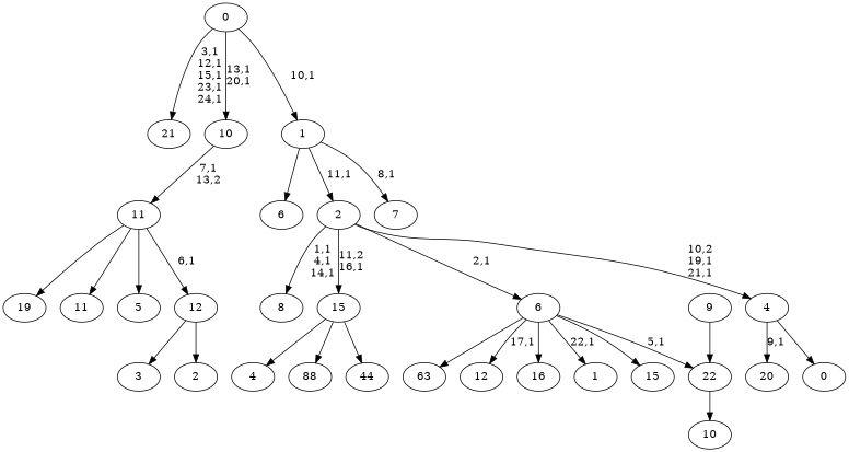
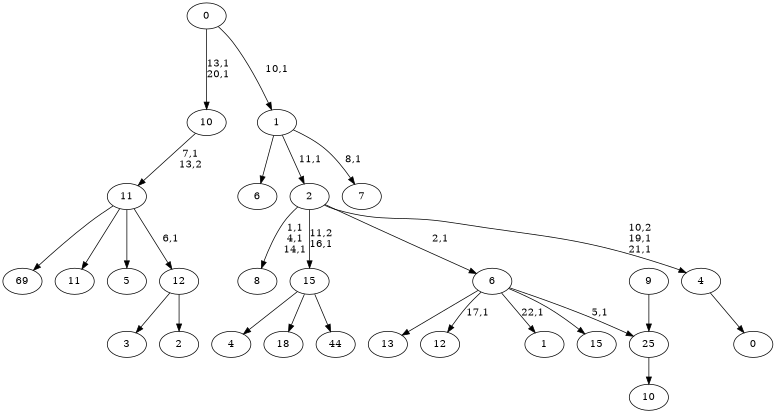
  digraph {
-   n1 [label=21]
-   n2 [label=20]
-   n3 [label=19]
-   n4 [label=88]
-   n5 [label=16]
+   n3 [label=69]
+   n4 [label=18]
    n6 [label=15]
    n7 [label=44]
-   n8 [label=63]
+   n8 [label=13]
    n9 [label=12]
    n10 [label=11]
    n11 [label=10]
    n12 [label=9]
-   25 [label=22]
+   25
    n14 [label=8]
    n15 [label=7]
    n16 [label=6]
    n17 [label=5]
    n18 [label=4]
    15
    n20 [label=3]
    n21 [label=2]
    12
    11
    10
    n25 [label=1]
    6
    n27 [label=0]
    4
    2
    1
    0
    n12 -> 25
    25 -> n11
    15 -> n4
    15 -> n7
    15 -> n18
    12 -> n20
    12 -> n21
    11 -> n3
    11 -> n10
    11 -> n17
    11 -> 12 [label="6,1"]
    10 -> 11 [label="7,1\n13,2"]
-   6 -> n5
    6 -> n6
    6 -> n8
    6 -> n9 [label="17,1"]
    6 -> 25 [label="5,1"]
    6 -> n25 [label="22,1"]
-   4 -> n2 [label="9,1"]
    4 -> n27
    2 -> n14 [label="1,1\n4,1\n14,1"]
    2 -> 15 [label="11,2\n16,1"]
    2 -> 6 [label="2,1"]
    2 -> 4 [label="10,2\n19,1\n21,1"]
    1 -> n15 [label="8,1"]
    1 -> n16
    1 -> 2 [label="11,1"]
-   0 -> n1 [label="3,1\n12,1\n15,1\n23,1\n24,1"]
    0 -> 10 [label="13,1\n20,1"]
    0 -> 1 [label="10,1"]
  }
